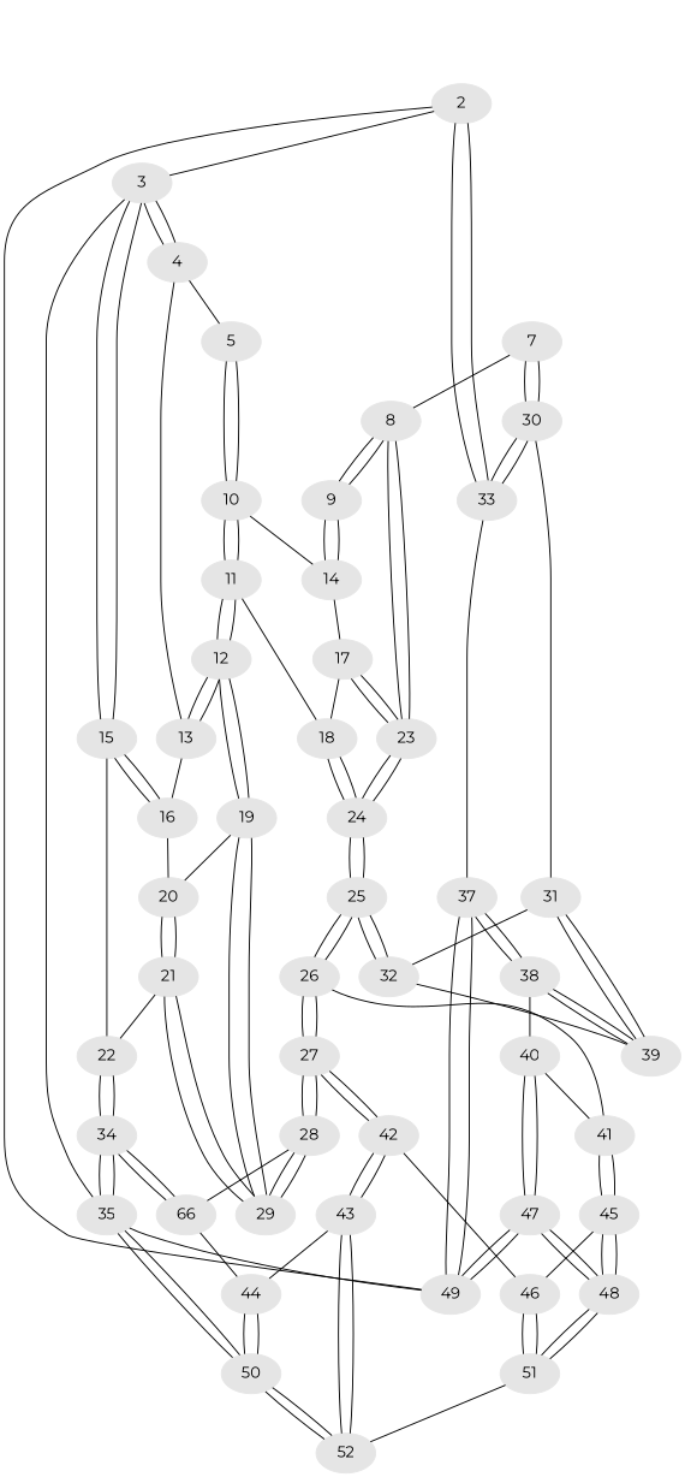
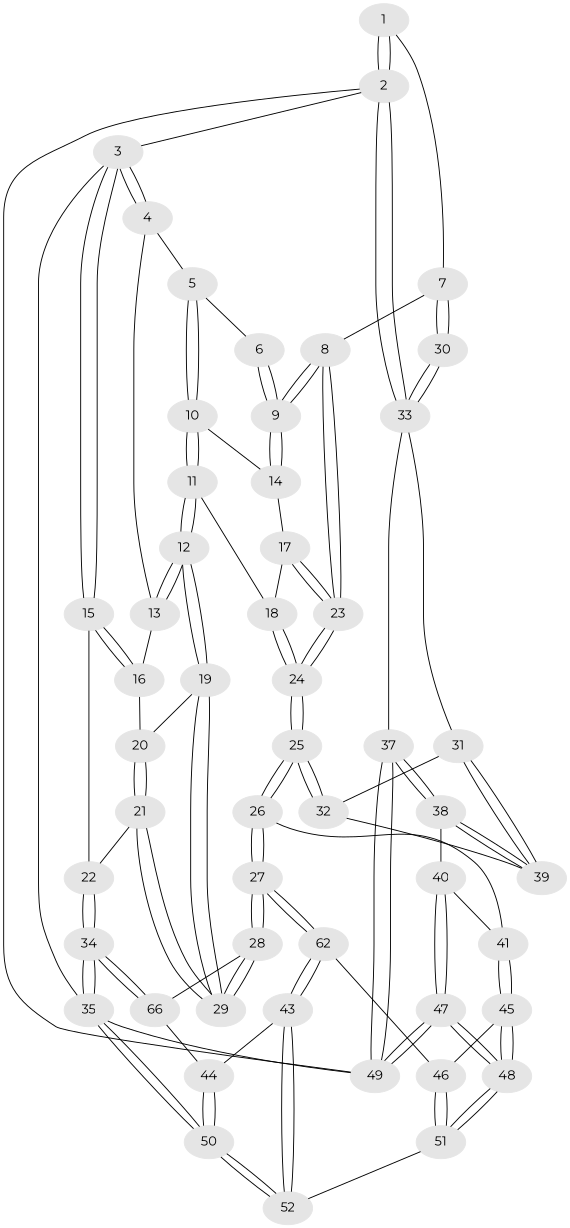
  graph {
    fontname=Montserrat
    node [color=gray90 fontname=Montserrat style=filled]
    edge [fontname=Montserrat]
+   1
    2
    7
    3
    33
    49
    8
    30
    4
    15
    35
    37
    5
    13
    16
    22
    50
+   6
    10
    9
    14
    11
    23
    31
    24
    17
    12
    18
    19
    20
    29
    34
    21
    25
    n35 [label=66]
    26
    32
    27
    41
    39
    28
-   42
+   42 [label=62]
    45
    43
    46
    44
    38
    52
    40
    47
    48
    51
+   1 -- 2
+   1 -- 2
+   1 -- 7
    2 -- 3
    2 -- 33
    2 -- 33
    2 -- 49
    7 -- 8
    7 -- 30
    7 -- 30
    3 -- 4
    3 -- 4
    3 -- 15
    3 -- 15
    3 -- 35
    33 -- 37
    8 -- 9
    8 -- 9
    8 -- 23
    8 -- 23
    30 -- 33
    30 -- 33
-   30 -- 31
+   33 -- 31
    4 -- 5
    4 -- 13
    15 -- 16
    15 -- 16
    15 -- 22
    35 -- 49
    35 -- 50
    35 -- 50
    37 -- 49
    37 -- 49
    37 -- 38
    37 -- 38
+   5 -- 6
    5 -- 10
    5 -- 10
    13 -- 16
    16 -- 20
    22 -- 34
    22 -- 34
    50 -- 52
    50 -- 52
+   6 -- 9
+   6 -- 9
    10 -- 14
    10 -- 11
    10 -- 11
    9 -- 14
    9 -- 14
    14 -- 17
    11 -- 12
    11 -- 12
    11 -- 18
    23 -- 24
    23 -- 24
    31 -- 32
    31 -- 39
    31 -- 39
    24 -- 25
    24 -- 25
    17 -- 23
    17 -- 23
    17 -- 18
    12 -- 13
    12 -- 13
    12 -- 19
    12 -- 19
    18 -- 24
    18 -- 24
    19 -- 20
    19 -- 29
    19 -- 29
    20 -- 21
    20 -- 21
    34 -- 35
    34 -- 35
    34 -- n35
    34 -- n35
    21 -- 22
    21 -- 29
    21 -- 29
    25 -- 26
    25 -- 26
    25 -- 32
    25 -- 32
    n35 -- 44
    26 -- 27
    26 -- 27
    26 -- 41
    32 -- 39
    27 -- 28
    27 -- 28
    27 -- 42
    27 -- 42
    41 -- 45
    41 -- 45
    28 -- 29
    28 -- 29
    28 -- n35
    42 -- 43
    42 -- 43
    42 -- 46
    45 -- 46
    45 -- 48
    45 -- 48
    43 -- 44
    43 -- 52
    43 -- 52
    46 -- 51
    46 -- 51
    44 -- 50
    44 -- 50
    38 -- 39
    38 -- 39
    38 -- 40
    40 -- 41
    40 -- 47
    40 -- 47
    47 -- 49
    47 -- 49
    47 -- 48
    47 -- 48
    48 -- 51
    48 -- 51
    51 -- 52
  }
